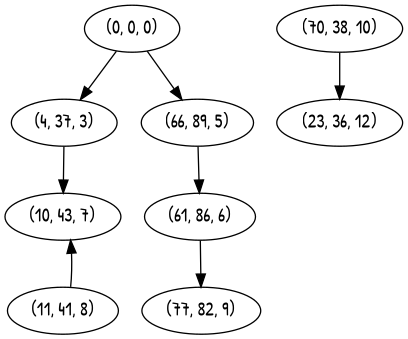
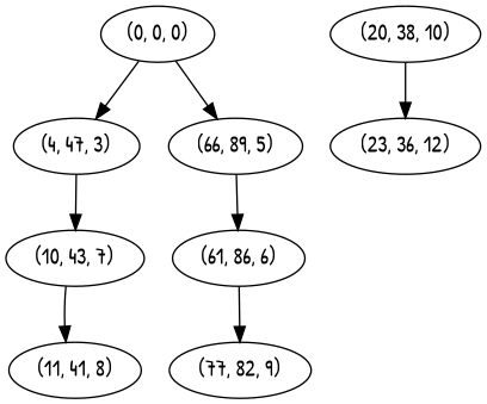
  digraph {
    fontname="Patrick Hand"
    node [fontname="Patrick Hand"]
    edge [fontname="Patrick Hand"]
    "(0, 0, 0)"
-   "(4, 47, 3)" [label="(4, 37, 3)"]
+   "(4, 47, 3)"
    "(66, 89, 5)"
    "(10, 43, 7)"
    n5 [label="(61, 86, 6)"]
    "(11, 41, 8)"
-   "(20, 38, 10)" [label="(70, 38, 10)"]
+   "(20, 38, 10)"
    "(23, 36, 12)"
    n9 [label="(77, 82, 9)"]
    "(0, 0, 0)" -> "(4, 47, 3)"
    "(0, 0, 0)" -> "(66, 89, 5)"
    "(4, 47, 3)" -> "(10, 43, 7)"
    "(66, 89, 5)" -> n5
-   "(11, 41, 8)" -> "(10, 43, 7)"
+   "(10, 43, 7)" -> "(11, 41, 8)"
    n5 -> n9
    "(20, 38, 10)" -> "(23, 36, 12)"
  }
